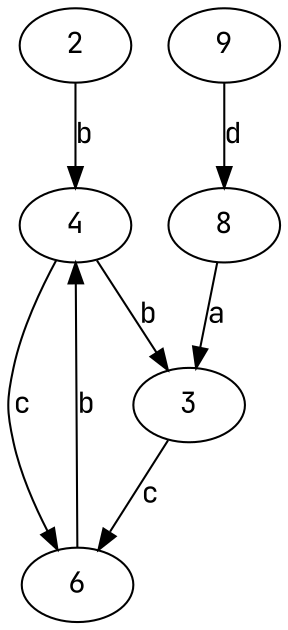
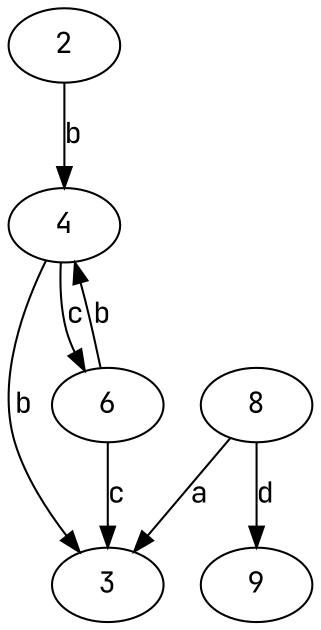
  strict digraph {
    fontname="JetBrains Mono"
    node [fontname="JetBrains Mono"]
    edge [fontname="JetBrains Mono"]
    2
    4
    3
    6
    n5 [label=9]
    8
    2 -> 4 [label=b]
    4 -> 3 [label=b]
    4 -> 6 [label=c]
-   3 -> 6 [label=c]
+   6 -> 3 [label=c]
    6 -> 4 [label=b]
-   n5 -> 8 [label=d]
+   8 -> n5 [label=d]
    8 -> 3 [label=a]
  }
